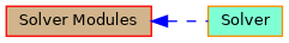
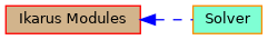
  digraph {
    rankdir=LR
    node [fontname=Helvetica fontsize=10 shape=box style=filled]
-   n1 [color=red fillcolor=tan height=0.2 label="Solver Modules" width=0.4]
+   n1 [color=red fillcolor=tan height=0.2 label="Ikarus Modules" width=0.4]
    n2 [color=darkorange fillcolor=aquamarine fontcolor=black height=0.2 label=Solver width=0.4]
    n1 -> n2 [dir=back fontname=Helvetica fontsize=10 labelfontname=Helvetica labelfontsize=10 shape=plaintext style=dashed color=blue]
  }
